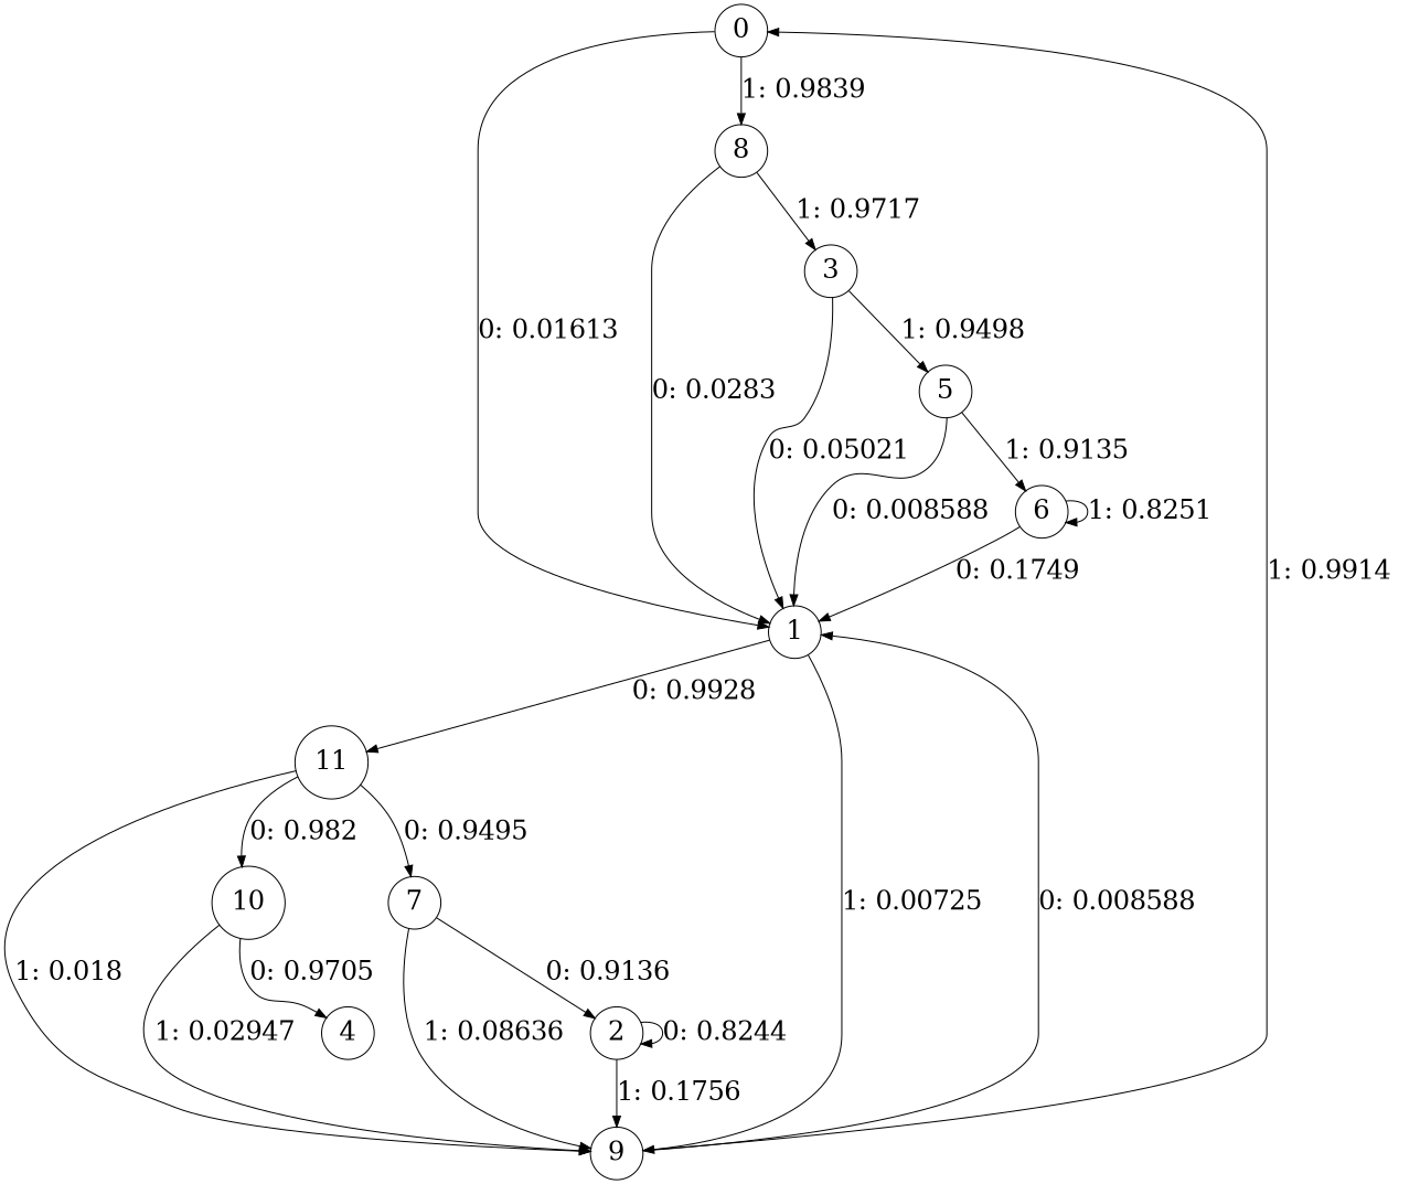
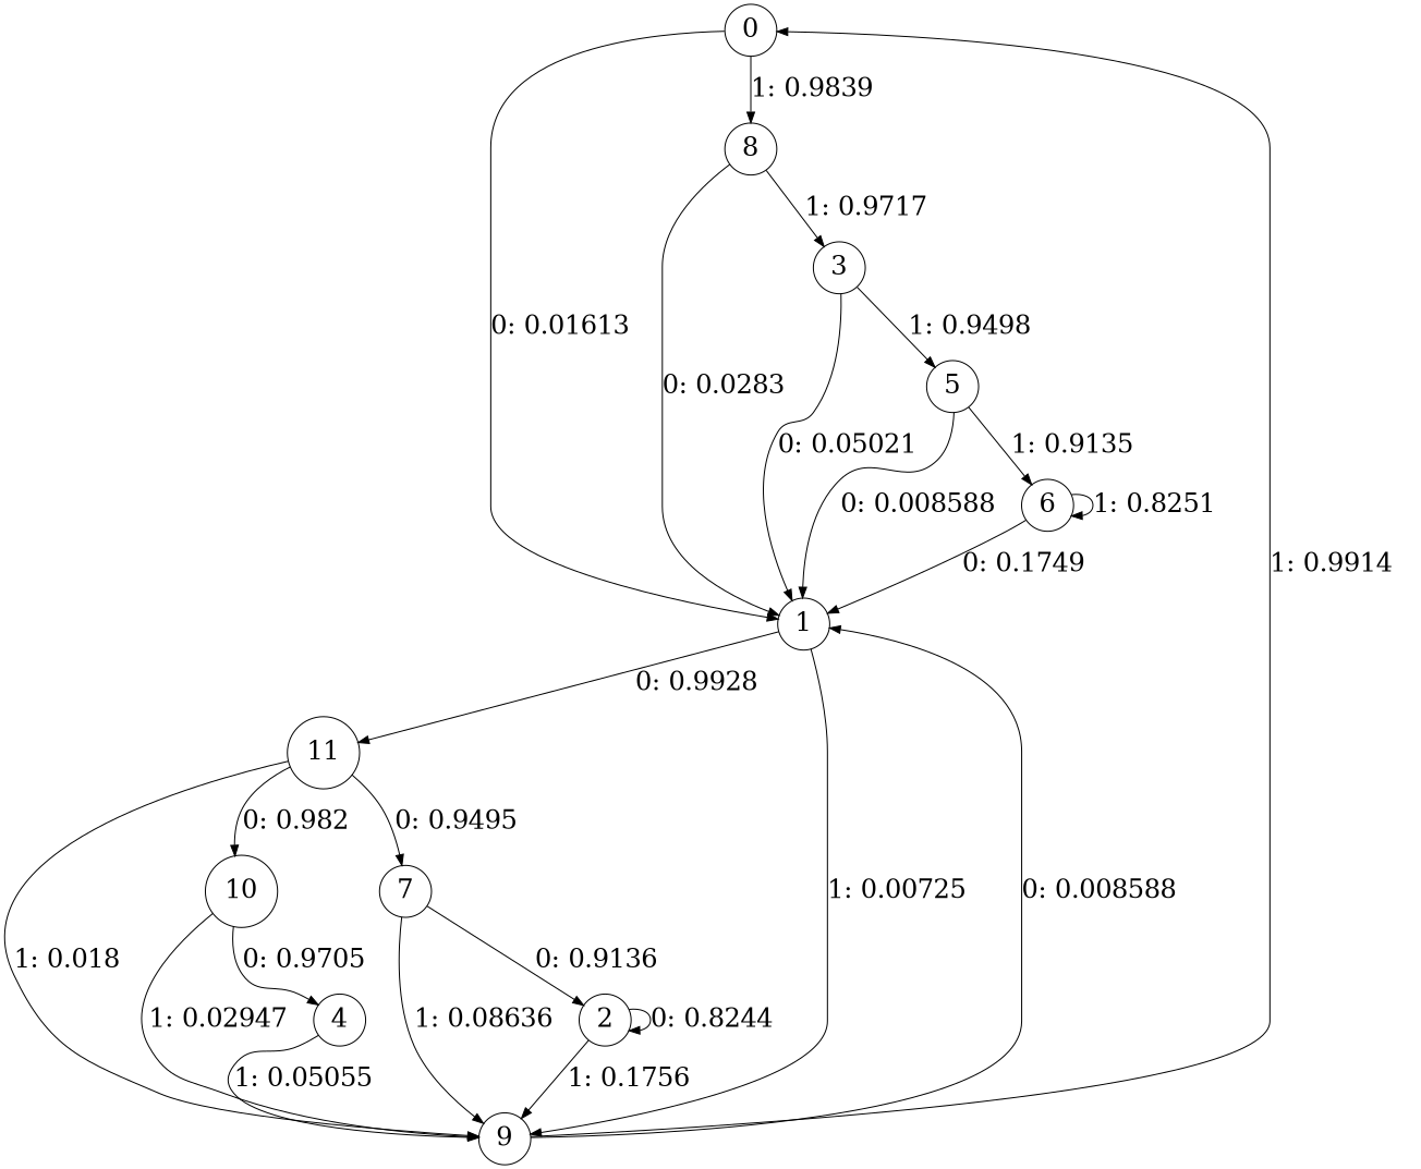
  digraph {
    node [fontsize=24 shape=circle]
    edge [fontsize=24]
    0
    1
    8
    11
    9
    3
    10
    7
    5
    4
    2
    6
    0 -> 1 [label="0: 0.01613  "]
    0 -> 8 [label="1: 0.9839   "]
    1 -> 11 [label="0: 0.9928   "]
    1 -> 9 [label="1: 0.00725  "]
    8 -> 1 [label="0: 0.0283   "]
    8 -> 3 [label="1: 0.9717   "]
    11 -> 9 [label="1: 0.018    "]
    11 -> 10 [label="0: 0.982    "]
    11 -> 7 [label="0: 0.9495   "]
    9 -> 0 [label="1: 0.9914   "]
    9 -> 1 [label="0: 0.008588  "]
    3 -> 1 [label="0: 0.05021  "]
    3 -> 5 [label="1: 0.9498   "]
    10 -> 9 [label="1: 0.02947  "]
    10 -> 4 [label="0: 0.9705   "]
    7 -> 9 [label="1: 0.08636  "]
    7 -> 2 [label="0: 0.9136   "]
    5 -> 1 [label="0: 0.008588  "]
    5 -> 6 [label="1: 0.9135   "]
+   4 -> 9 [label="1: 0.05055  "]
    2 -> 9 [label="1: 0.1756   "]
    2 -> 2 [label="0: 0.8244   "]
    6 -> 1 [label="0: 0.1749   "]
    6 -> 6 [label="1: 0.8251   "]
  }
